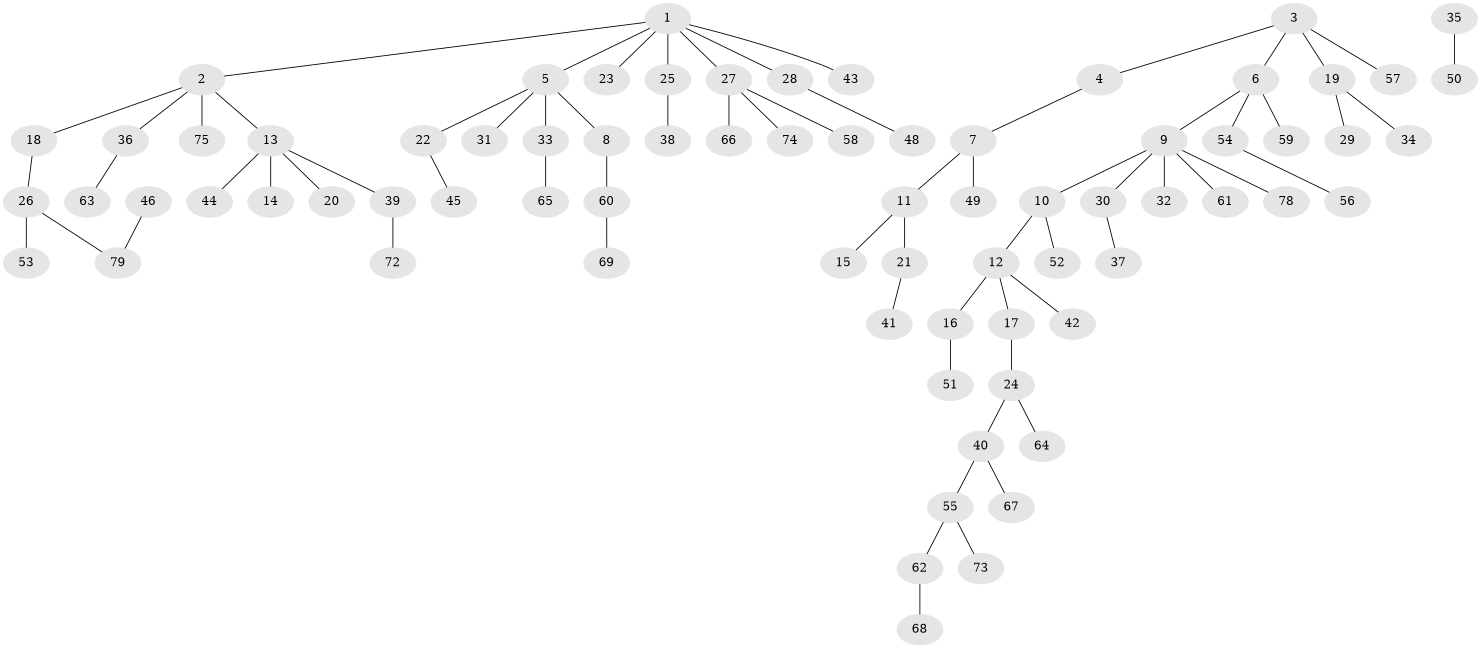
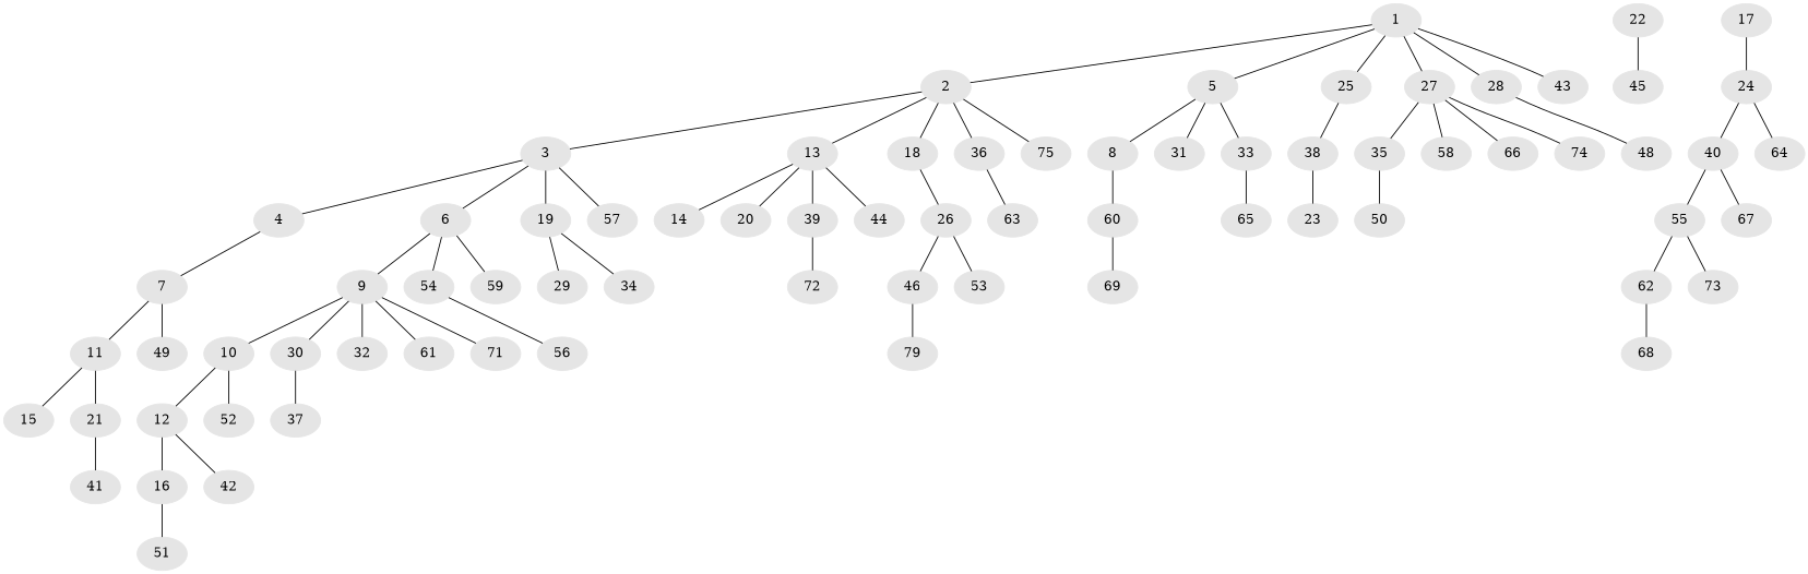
  graph {
    node [color=gray90 style=filled]
    1
    2
    5
    23
    25
    27
    28
    43
    3
    13
    18
    36
    75
    8
    22
    31
    33
    38
    35
    58
    66
    74
    48
    4
    6
    19
    57
    14
    20
    39
    44
    26
    63
    7
    9
    54
    59
    29
    34
    11
    49
    60
    45
    65
    10
    30
    32
    61
-   71 [label=78]
+   71
    56
    15
    21
    69
    12
    52
    37
    16
    17
    42
    41
    51
    24
    72
    40
    64
    46
    53
    55
    67
    n70 [label=79]
    50
    62
    73
    68
    1 -- 2
    1 -- 5
-   1 -- 23
+   38 -- 23
    1 -- 25
    1 -- 27
    1 -- 28
    1 -- 43
+   2 -- 3
    2 -- 13
    2 -- 18
    2 -- 36
    2 -- 75
    5 -- 8
-   5 -- 22
    5 -- 31
    5 -- 33
    25 -- 38
+   27 -- 35
    27 -- 58
    27 -- 66
    27 -- 74
    28 -- 48
    3 -- 4
    3 -- 6
    3 -- 19
    3 -- 57
    13 -- 14
    13 -- 20
    13 -- 39
    13 -- 44
    18 -- 26
    36 -- 63
    8 -- 60
    22 -- 45
    33 -- 65
    35 -- 50
    4 -- 7
    6 -- 9
    6 -- 54
    6 -- 59
    19 -- 29
    19 -- 34
    39 -- 72
-   26 -- n70
+   26 -- 46
    26 -- 53
    7 -- 11
    7 -- 49
    9 -- 10
    9 -- 30
    9 -- 32
    9 -- 61
    9 -- 71
    54 -- 56
    11 -- 15
    11 -- 21
    60 -- 69
    10 -- 12
    10 -- 52
    30 -- 37
    21 -- 41
    12 -- 16
-   12 -- 17
    12 -- 42
    16 -- 51
    17 -- 24
    24 -- 40
    24 -- 64
    40 -- 55
    40 -- 67
    46 -- n70
    55 -- 62
    55 -- 73
    62 -- 68
  }
